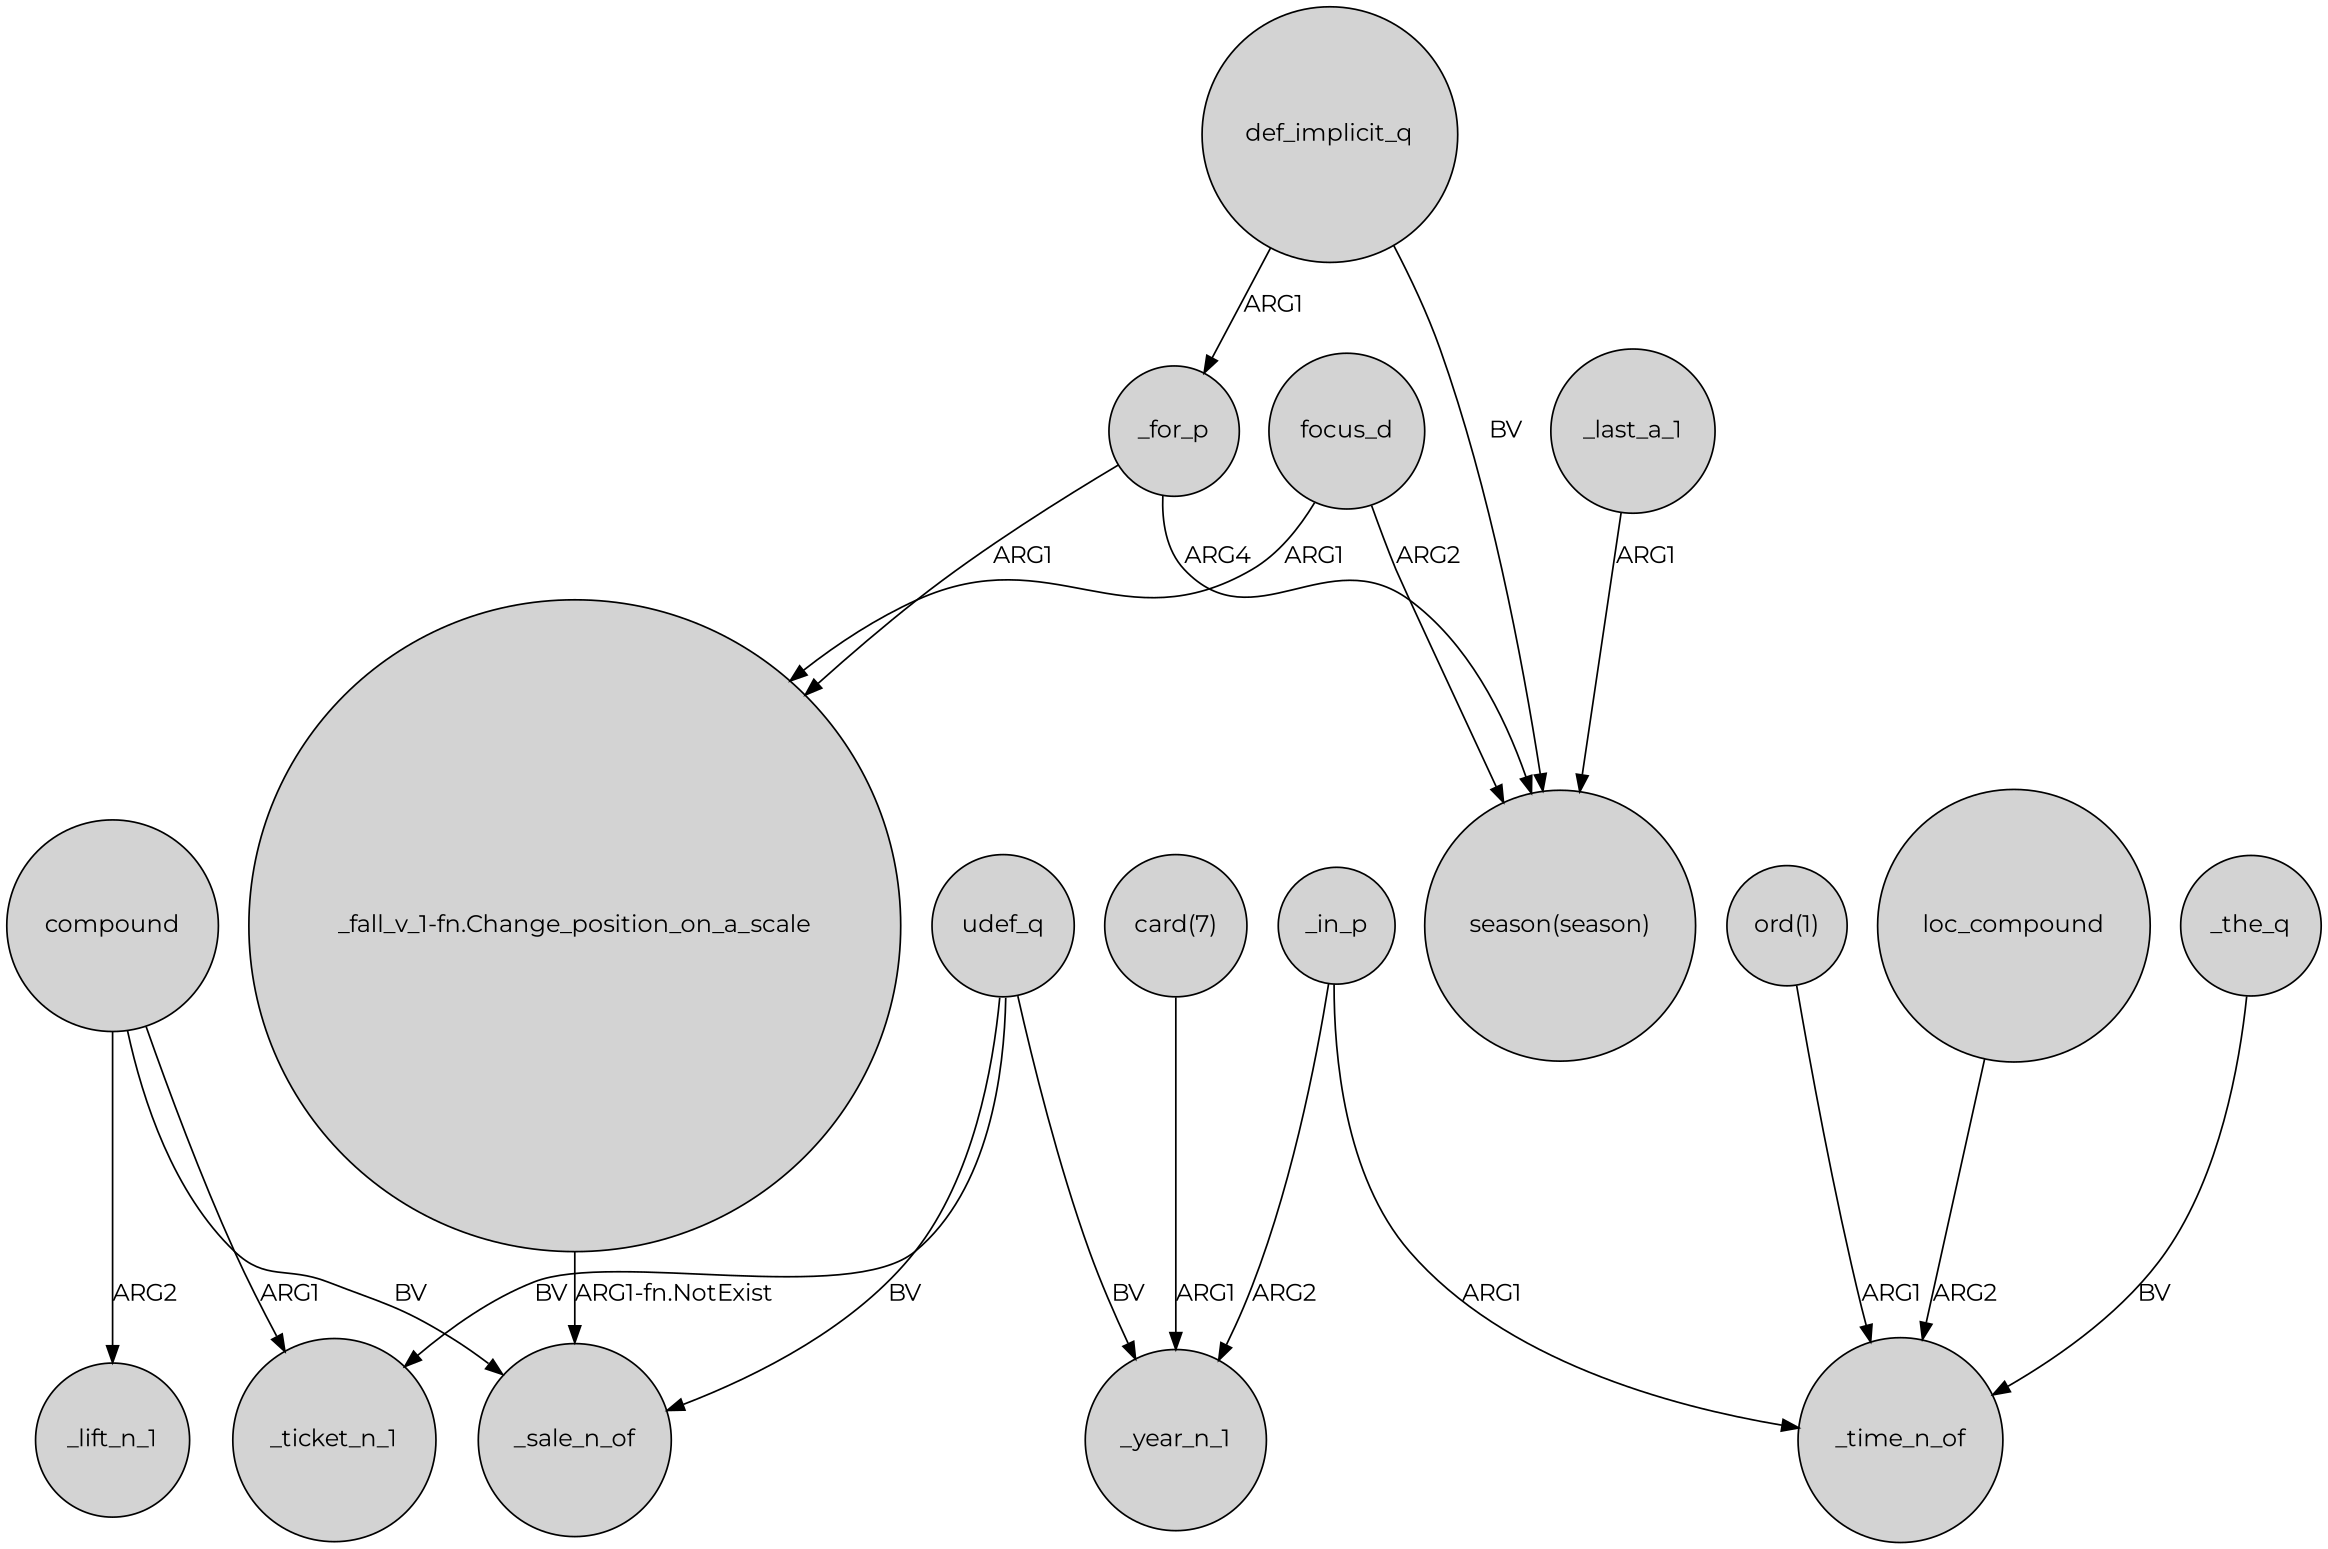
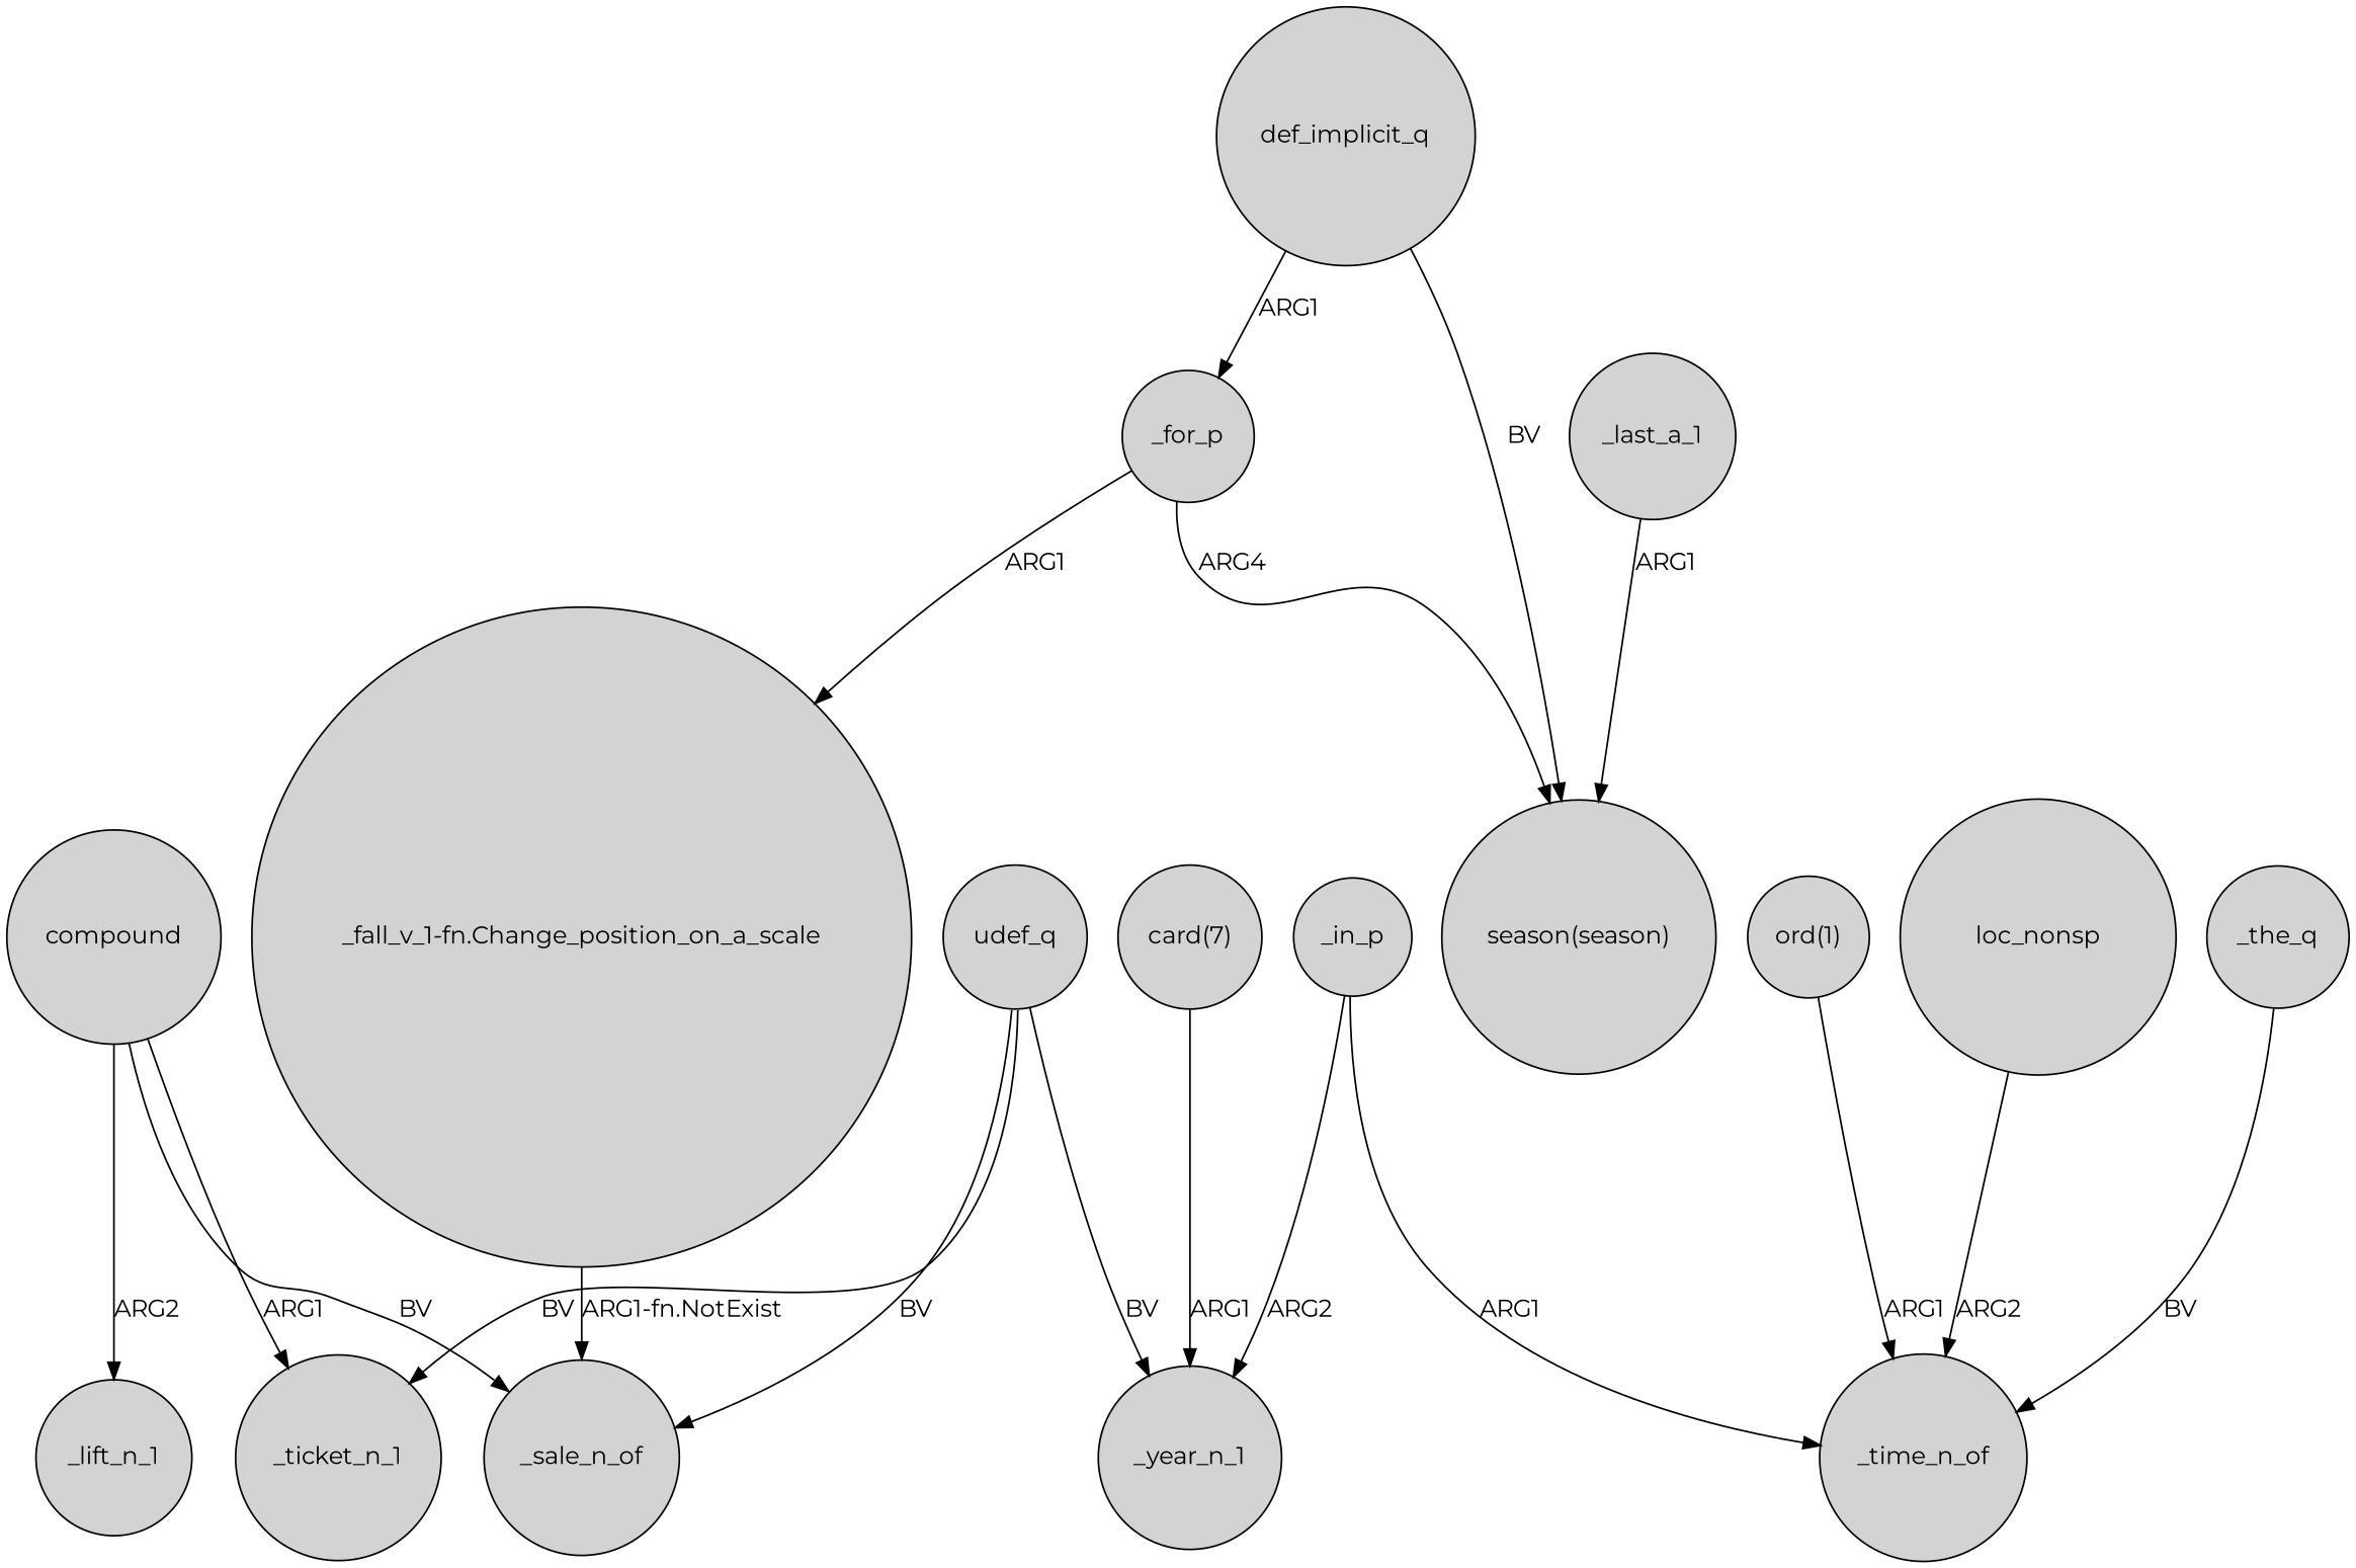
  digraph {
    fontname=Montserrat
    node [fontname=Montserrat shape=circle style=filled]
    edge [fontname=Montserrat]
    _in_p
    _year_n_1
    _time_n_of
    udef_q
    _ticket_n_1
    _sale_n_of
-   loc_nonsp [label=loc_compound]
+   loc_nonsp
    _for_p
    "_fall_v_1-fn.Change_position_on_a_scale"
    "season(season)"
-   focus_d
    compound
    _lift_n_1
    _the_q
    def_implicit_q
    _last_a_1
    "ord(1)"
    "card(7)"
    _in_p -> _year_n_1 [label=ARG2]
    _in_p -> _time_n_of [label=ARG1]
    udef_q -> _year_n_1 [label=BV]
    udef_q -> _ticket_n_1 [label=BV]
    udef_q -> _sale_n_of [label=BV]
    loc_nonsp -> _time_n_of [label=ARG2]
    _for_p -> "_fall_v_1-fn.Change_position_on_a_scale" [label=ARG1]
    _for_p -> "season(season)" [label=ARG4]
    "_fall_v_1-fn.Change_position_on_a_scale" -> _sale_n_of [label="ARG1-fn.NotExist"]
-   focus_d -> "_fall_v_1-fn.Change_position_on_a_scale" [label=ARG1]
-   focus_d -> "season(season)" [label=ARG2]
    compound -> _ticket_n_1 [label=ARG1]
    compound -> _sale_n_of [label=BV]
    compound -> _lift_n_1 [label=ARG2]
    _the_q -> _time_n_of [label=BV]
    def_implicit_q -> _for_p [label=ARG1]
    def_implicit_q -> "season(season)" [label=BV]
    _last_a_1 -> "season(season)" [label=ARG1]
    "ord(1)" -> _time_n_of [label=ARG1]
    "card(7)" -> _year_n_1 [label=ARG1]
  }
